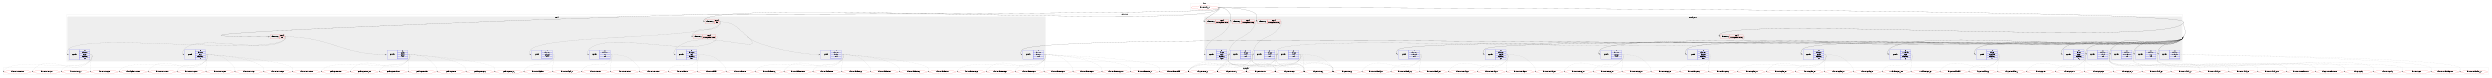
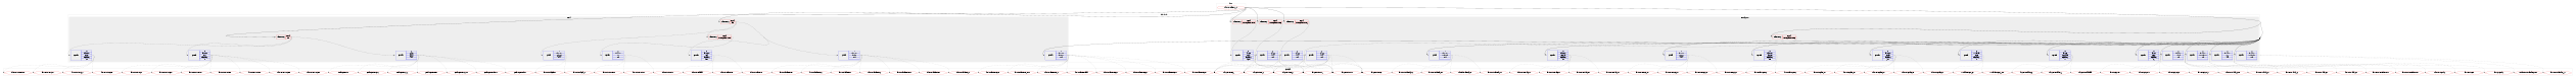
  digraph {
    compound=true
    concentrate=true
    fontname=Helvetica
    fontsize=10
    newrank=true
    rankdir=TB
    ranksep=1.5
    node [color=red fontname=Helvetica fontsize=10]
    edge [arrowhead=vee headport=w style=dotted tailport=e weight=100]
-   n1 [label="dev-python/use-4.4.1" width=4]
+   n1 [label="dev-python/notebook-4.4.1" width=4]
    n2 [color=blue label=<<TABLE BORDER="0" CELLBORDER="1" CELLSPACING="0" CELLPADDING="4" WIDTH="220"><TR><TD ROWSPAN="6" CELLPADDING="30">pack_dep</TD></TR><TR><TD WIDTH="110">no</TD></TR><TR><TD>app-text</TD></TR><TR><TD>pandoc</TD></TR><TR><TD>none</TD></TR><TR><TD></TD></TR></TABLE>> shape=none]
    n3 [color=blue label=<<TABLE BORDER="0" CELLBORDER="1" CELLSPACING="0" CELLPADDING="4" WIDTH="220"><TR><TD ROWSPAN="6" CELLPADDING="30">pack_dep</TD></TR><TR><TD WIDTH="110">no</TD></TR><TR><TD>dev-python</TD></TR><TR><TD>ipython</TD></TR><TR><TD>greaterequal</TD></TR><TR><TD>4.0.0</TD></TR></TABLE>> shape=none]
    n4 [color=blue label=<<TABLE BORDER="0" CELLBORDER="1" CELLSPACING="0" CELLPADDING="4" WIDTH="220"><TR><TD ROWSPAN="6" CELLPADDING="30">pack_dep</TD></TR><TR><TD WIDTH="110">no</TD></TR><TR><TD>dev-python</TD></TR><TR><TD>sphinx</TD></TR><TR><TD>greaterequal</TD></TR><TR><TD>1.1</TD></TR></TABLE>> shape=none]
    n5 [label=<<TABLE BORDER="0" CELLBORDER="1" CELLSPACING="0" CELLPADDING="4"><TR><TD ROWSPAN="3" CELLPADDING="10">use_conditional</TD></TR><TR><TD>positive</TD></TR><TR><TD>doc</TD></TR></TABLE>> shape=none]
    n6 [color=blue label=<<TABLE BORDER="0" CELLBORDER="1" CELLSPACING="0" CELLPADDING="4" WIDTH="220"><TR><TD ROWSPAN="6" CELLPADDING="30">pack_dep</TD></TR><TR><TD WIDTH="110">no</TD></TR><TR><TD>dev-python</TD></TR><TR><TD>mock</TD></TR><TR><TD>none</TD></TR><TR><TD></TD></TR></TABLE>> shape=none]
    n7 [label=<<TABLE BORDER="0" CELLBORDER="1" CELLSPACING="0" CELLPADDING="4"><TR><TD ROWSPAN="3" CELLPADDING="10">use_conditional</TD></TR><TR><TD>positive</TD></TR><TR><TD>python_targets_python2_7</TD></TR></TABLE>> shape=none]
    n8 [color=blue label=<<TABLE BORDER="0" CELLBORDER="1" CELLSPACING="0" CELLPADDING="4" WIDTH="220"><TR><TD ROWSPAN="6" CELLPADDING="30">pack_dep</TD></TR><TR><TD WIDTH="110">no</TD></TR><TR><TD>dev-python</TD></TR><TR><TD>nose</TD></TR><TR><TD>greaterequal</TD></TR><TR><TD>0.10.1</TD></TR></TABLE>> shape=none]
    n9 [color=blue label=<<TABLE BORDER="0" CELLBORDER="1" CELLSPACING="0" CELLPADDING="4" WIDTH="220"><TR><TD ROWSPAN="6" CELLPADDING="30">pack_dep</TD></TR><TR><TD WIDTH="110">no</TD></TR><TR><TD>dev-python</TD></TR><TR><TD>requests</TD></TR><TR><TD>none</TD></TR><TR><TD></TD></TR></TABLE>> shape=none]
    n10 [color=blue label=<<TABLE BORDER="0" CELLBORDER="1" CELLSPACING="0" CELLPADDING="4" WIDTH="220"><TR><TD ROWSPAN="6" CELLPADDING="30">pack_dep</TD></TR><TR><TD WIDTH="110">no</TD></TR><TR><TD>dev-python</TD></TR><TR><TD>coverage</TD></TR><TR><TD>none</TD></TR><TR><TD></TD></TR></TABLE>> shape=none]
    n11 [label=<<TABLE BORDER="0" CELLBORDER="1" CELLSPACING="0" CELLPADDING="4"><TR><TD ROWSPAN="3" CELLPADDING="10">use_conditional</TD></TR><TR><TD>positive</TD></TR><TR><TD>test</TD></TR></TABLE>> shape=none]
    n12 [color=blue label=<<TABLE BORDER="0" CELLBORDER="1" CELLSPACING="0" CELLPADDING="4" WIDTH="220"><TR><TD ROWSPAN="6" CELLPADDING="30">pack_dep</TD></TR><TR><TD WIDTH="110">no</TD></TR><TR><TD>dev-python</TD></TR><TR><TD>setuptools</TD></TR><TR><TD>none</TD></TR><TR><TD></TD></TR></TABLE>> shape=none]
    n13 [color=blue label=<<TABLE BORDER="0" CELLBORDER="1" CELLSPACING="0" CELLPADDING="4" WIDTH="220"><TR><TD ROWSPAN="6" CELLPADDING="30">pack_dep</TD></TR><TR><TD WIDTH="110">no</TD></TR><TR><TD>dev-lang</TD></TR><TR><TD>python</TD></TR><TR><TD>greaterequal</TD></TR><TR><TD>2.7.5-r2</TD></TR></TABLE>> shape=none]
    n14 [label=<<TABLE BORDER="0" CELLBORDER="1" CELLSPACING="0" CELLPADDING="4"><TR><TD ROWSPAN="3" CELLPADDING="10">use_conditional</TD></TR><TR><TD>positive</TD></TR><TR><TD>python_targets_python2_7</TD></TR></TABLE>> shape=none]
    n15 [color=blue label=<<TABLE BORDER="0" CELLBORDER="1" CELLSPACING="0" CELLPADDING="4" WIDTH="220"><TR><TD ROWSPAN="6" CELLPADDING="30">pack_dep</TD></TR><TR><TD WIDTH="110">no</TD></TR><TR><TD>dev-lang</TD></TR><TR><TD>python</TD></TR><TR><TD>none</TD></TR><TR><TD></TD></TR></TABLE>> shape=none]
    n16 [label=<<TABLE BORDER="0" CELLBORDER="1" CELLSPACING="0" CELLPADDING="4"><TR><TD ROWSPAN="3" CELLPADDING="10">use_conditional</TD></TR><TR><TD>positive</TD></TR><TR><TD>python_targets_python3_4</TD></TR></TABLE>> shape=none]
    n17 [color=blue label=<<TABLE BORDER="0" CELLBORDER="1" CELLSPACING="0" CELLPADDING="4" WIDTH="220"><TR><TD ROWSPAN="6" CELLPADDING="30">pack_dep</TD></TR><TR><TD WIDTH="110">no</TD></TR><TR><TD>dev-lang</TD></TR><TR><TD>python</TD></TR><TR><TD>none</TD></TR><TR><TD></TD></TR></TABLE>> shape=none]
    n18 [label=<<TABLE BORDER="0" CELLBORDER="1" CELLSPACING="0" CELLPADDING="4"><TR><TD ROWSPAN="3" CELLPADDING="10">use_conditional</TD></TR><TR><TD>positive</TD></TR><TR><TD>python_targets_python3_5</TD></TR></TABLE>> shape=none]
    n19 [color=blue label=<<TABLE BORDER="0" CELLBORDER="1" CELLSPACING="0" CELLPADDING="4" WIDTH="220"><TR><TD ROWSPAN="6" CELLPADDING="30">pack_dep</TD></TR><TR><TD WIDTH="110">no</TD></TR><TR><TD>dev-lang</TD></TR><TR><TD>python</TD></TR><TR><TD>none</TD></TR><TR><TD></TD></TR></TABLE>> shape=none]
    n20 [label=<<TABLE BORDER="0" CELLBORDER="1" CELLSPACING="0" CELLPADDING="4"><TR><TD ROWSPAN="3" CELLPADDING="10">use_conditional</TD></TR><TR><TD>positive</TD></TR><TR><TD>python_targets_python3_6</TD></TR></TABLE>> shape=none]
    n21 [color=blue label=<<TABLE BORDER="0" CELLBORDER="1" CELLSPACING="0" CELLPADDING="4" WIDTH="220"><TR><TD ROWSPAN="6" CELLPADDING="30">pack_dep</TD></TR><TR><TD WIDTH="110">no</TD></TR><TR><TD>dev-lang</TD></TR><TR><TD>python-exec</TD></TR><TR><TD>greaterequal</TD></TR><TR><TD>2</TD></TR></TABLE>> shape=none]
    n22 [color=blue label=<<TABLE BORDER="0" CELLBORDER="1" CELLSPACING="0" CELLPADDING="4" WIDTH="220"><TR><TD ROWSPAN="6" CELLPADDING="30">pack_dep</TD></TR><TR><TD WIDTH="110">no</TD></TR><TR><TD>dev-libs</TD></TR><TR><TD>mathjax</TD></TR><TR><TD>greaterequal</TD></TR><TR><TD>2.4</TD></TR></TABLE>> shape=none]
    n23 [color=blue label=<<TABLE BORDER="0" CELLBORDER="1" CELLSPACING="0" CELLPADDING="4" WIDTH="220"><TR><TD ROWSPAN="6" CELLPADDING="30">pack_dep</TD></TR><TR><TD WIDTH="110">no</TD></TR><TR><TD>dev-python</TD></TR><TR><TD>ipykernel</TD></TR><TR><TD>none</TD></TR><TR><TD></TD></TR></TABLE>> shape=none]
    n24 [color=blue label=<<TABLE BORDER="0" CELLBORDER="1" CELLSPACING="0" CELLPADDING="4" WIDTH="220"><TR><TD ROWSPAN="6" CELLPADDING="30">pack_dep</TD></TR><TR><TD WIDTH="110">no</TD></TR><TR><TD>dev-python</TD></TR><TR><TD>ipython_genutils</TD></TR><TR><TD>none</TD></TR><TR><TD></TD></TR></TABLE>> shape=none]
    n25 [color=blue label=<<TABLE BORDER="0" CELLBORDER="1" CELLSPACING="0" CELLPADDING="4" WIDTH="220"><TR><TD ROWSPAN="6" CELLPADDING="30">pack_dep</TD></TR><TR><TD WIDTH="110">no</TD></TR><TR><TD>dev-python</TD></TR><TR><TD>jinja</TD></TR><TR><TD>none</TD></TR><TR><TD></TD></TR></TABLE>> shape=none]
    n26 [color=blue label=<<TABLE BORDER="0" CELLBORDER="1" CELLSPACING="0" CELLPADDING="4" WIDTH="220"><TR><TD ROWSPAN="6" CELLPADDING="30">pack_dep</TD></TR><TR><TD WIDTH="110">no</TD></TR><TR><TD>dev-python</TD></TR><TR><TD>jupyter_client</TD></TR><TR><TD>none</TD></TR><TR><TD></TD></TR></TABLE>> shape=none]
    n27 [color=blue label=<<TABLE BORDER="0" CELLBORDER="1" CELLSPACING="0" CELLPADDING="4" WIDTH="220"><TR><TD ROWSPAN="6" CELLPADDING="30">pack_dep</TD></TR><TR><TD WIDTH="110">no</TD></TR><TR><TD>dev-python</TD></TR><TR><TD>jupyter_core</TD></TR><TR><TD>none</TD></TR><TR><TD></TD></TR></TABLE>> shape=none]
    n28 [color=blue label=<<TABLE BORDER="0" CELLBORDER="1" CELLSPACING="0" CELLPADDING="4" WIDTH="220"><TR><TD ROWSPAN="6" CELLPADDING="30">pack_dep</TD></TR><TR><TD WIDTH="110">no</TD></TR><TR><TD>dev-python</TD></TR><TR><TD>nbconvert</TD></TR><TR><TD>greaterequal</TD></TR><TR><TD>4.2.0</TD></TR></TABLE>> shape=none]
    n29 [color=blue label=<<TABLE BORDER="0" CELLBORDER="1" CELLSPACING="0" CELLPADDING="4" WIDTH="220"><TR><TD ROWSPAN="6" CELLPADDING="30">pack_dep</TD></TR><TR><TD WIDTH="110">no</TD></TR><TR><TD>dev-python</TD></TR><TR><TD>nbformat</TD></TR><TR><TD>none</TD></TR><TR><TD></TD></TR></TABLE>> shape=none]
    n30 [color=blue label=<<TABLE BORDER="0" CELLBORDER="1" CELLSPACING="0" CELLPADDING="4" WIDTH="220"><TR><TD ROWSPAN="6" CELLPADDING="30">pack_dep</TD></TR><TR><TD WIDTH="110">no</TD></TR><TR><TD>dev-python</TD></TR><TR><TD>terminado</TD></TR><TR><TD>greaterequal</TD></TR><TR><TD>0.3.3</TD></TR></TABLE>> shape=none]
    n31 [color=blue label=<<TABLE BORDER="0" CELLBORDER="1" CELLSPACING="0" CELLPADDING="4" WIDTH="220"><TR><TD ROWSPAN="6" CELLPADDING="30">pack_dep</TD></TR><TR><TD WIDTH="110">no</TD></TR><TR><TD>dev-python</TD></TR><TR><TD>traitlets</TD></TR><TR><TD>greaterequal</TD></TR><TR><TD>4.2.1</TD></TR></TABLE>> shape=none]
    n32 [color=blue label=<<TABLE BORDER="0" CELLBORDER="1" CELLSPACING="0" CELLPADDING="4" WIDTH="220"><TR><TD ROWSPAN="6" CELLPADDING="30">pack_dep</TD></TR><TR><TD WIDTH="110">no</TD></TR><TR><TD>www-servers</TD></TR><TR><TD>tornado</TD></TR><TR><TD>greaterequal</TD></TR><TR><TD>4.0</TD></TR></TABLE>> shape=none]
    n33 [label="app-text/pandoc-1.12.4.2-r1" width=4]
    n34 [label="app-text/pandoc-1.13.2.1" width=4]
    n35 [label="app-text/pandoc-1.14.0.4" width=4]
    n36 [label="app-text/pandoc-1.15.0.6" width=4]
    n37 [label="app-text/pandoc-1.18" width=4]
    n38 [label="app-text/pandoc-1.19.2.1" width=4]
    n39 [label="app-text/pandoc-1.19.2.1-r1" width=4]
    n40 [label="dev-python/ipython-3.2.1-r1" width=4]
    n41 [label="dev-python/ipython-5.3.0" width=4]
    n42 [label="dev-python/ipython-5.4.1" width=4]
    n43 [label="dev-python/ipython-6.1.0" width=4]
    n44 [label="dev-python/sphinx-1.2.2-r1" width=4]
-   n45 [label="dev-coverage/sphinx-1.2.3-r1" width=4]
+   n45 [label="dev-python/sphinx-1.2.3-r1" width=4]
    n46 [label="dev-python/sphinx-1.3.1-r2" width=4]
    n47 [label="dev-python/sphinx-1.3.5-r1" width=4]
    n48 [label="dev-python/sphinx-1.5.2" width=4]
    n49 [label="dev-python/sphinx-1.6.3-r1" width=4]
    n50 [label="dev-python/sphinx-1.6.3-r2" width=4]
    n51 [label="dev-python/mock-1.0.1-r2" width=4]
    n52 [label="dev-python/mock-1.3.0-r2" width=4]
    n53 [label="dev-python/mock-2.0.0" width=4]
    n54 [label="dev-python/nose-1.3.7-r1" width=4]
    n55 [label="dev-python/nose-1.3.7-r3" width=4]
    n56 [label="dev-python/nose-9999" width=4]
    n57 [label="dev-python/requests-2.12.5" width=4]
    n58 [label="dev-python/requests-2.13.0" width=4]
    n59 [label="dev-python/requests-2.14.2" width=4]
    n60 [label="dev-python/requests-2.18.1" width=4]
    n61 [label="dev-python/requests-2.18.2-r1" width=4]
    n62 [label="dev-python/requests-2.18.4" width=4]
    n63 [label="dev-python/requests-2.8.1" width=4]
    n64 [label="dev-python/coverage-3.7.1" width=4]
    n65 [label="dev-python/coverage-4.2" width=4]
    n66 [label="dev-python/setuptools-30.4.0" width=4]
    n67 [label="dev-python/setuptools-34.0.2-r1" width=4]
    n68 [label="dev-python/setuptools-35.0.1" width=4]
    n69 [label="dev-python/setuptools-35.0.2" width=4]
    n70 [label="dev-python/setuptools-36.0.1" width=4]
    n71 [label="dev-python/setuptools-36.5.0" width=4]
    n72 [label="dev-python/setuptools-36.6.0" width=4]
    n73 [label="dev-python/setuptools-9999" width=4]
    n74 [label="dev-lang/python-2.7.12" width=4]
    n75 [label="dev-lang/python-2.7.14" width=4]
    n76 [label="dev-lang/python-3.4.5" width=4]
    n77 [label="dev-lang/python-3.4.6" width=4]
    n78 [label="dev-lang/python-3.5.4" width=4]
    n79 [label="dev-lang/python-3.6.3" width=4]
    n80 [label="dev-lang/python-exec-2.4.4" width=4]
    n81 [label="dev-lang/python-exec-2.4.5" width=4]
    n82 [label="dev-lang/python-exec-9999" width=4]
    n83 [label="dev-libs/mathjax-2.2" width=4]
    n84 [label="dev-libs/mathjax-2.4.0" width=4]
    n85 [label="dev-libs/mathjax-2.5.3" width=4]
    n86 [label="dev-libs/mathjax-2.7.0" width=4]
    n87 [label="dev-python/ipykernel-4.2.2" width=4]
    n88 [label="dev-python/ipykernel-4.3.1" width=4]
    n89 [label="dev-python/ipykernel-4.4.1" width=4]
    n90 [label="dev-python/ipykernel-4.5.2" width=4]
    n91 [label="dev-python/ipykernel-4.6.1-r2" width=4]
    n92 [label="dev-python/ipython_genutils-0.1.0" width=4]
-   n93 [label="dev-pack/ipython_genutils-0.2.0" width=4]
+   n93 [label="dev-python/ipython_genutils-0.2.0" width=4]
    n94 [label="dev-python/jinja-2.8" width=4]
    n95 [label="dev-python/jinja-2.9.5" width=4]
    n96 [label="dev-jinja/jinja-2.9.6" width=4]
    n97 [label="dev-python/jupyter_client-4.4.0" width=4]
-   n98 [label="dev-python/jupyter_client-5.1.0-r1" width=4]
+   n98 [label="jupyter-python/jupyter_client-5.1.0-r1" width=4]
    n99 [label="dev-python/jupyter_core-4.0.6" width=4]
-   n101 [label="dev-python/jupyter_core-4.2.1" width=4]
+   n100 [label="dev-python/jupyter_core-4.1.0" width=4]
+   n101 [label="dev-core/jupyter_core-4.2.1" width=4]
    n102 [label="dev-python/jupyter_core-4.3.0" width=4]
    n103 [label="dev-python/nbconvert-4.1.0" width=4]
    n104 [label="dev-python/nbconvert-4.2.0" width=4]
    n105 [label="dev-python/nbconvert-4.3.0" width=4]
    n106 [label="dev-python/nbconvert-5.2.1" width=4]
    n107 [label="dev-python/nbformat-4.0.1" width=4]
    n108 [label="dev-python/nbformat-4.1.0" width=4]
    n109 [label="dev-python/nbformat-4.2.0" width=4]
    n110 [label="dev-python/nbformat-4.3.0" width=4]
    n111 [label="dev-python/terminado-0.5" width=4]
    n112 [label="dev-python/terminado-0.6" width=4]
    n113 [label="dev-python/traitlets-4.0.0" width=4]
    n114 [label="dev-python/traitlets-4.1.0" width=4]
    n115 [label="dev-python/traitlets-4.2.2" width=4]
    n116 [label="dev-python/traitlets-4.3.1" width=4]
    n117 [label="dev-python/traitlets-4.3.2" width=4]
    n118 [label="www-servers/tornado-4.4.2-r1" width=4]
    n119 [label="www-servers/tornado-4.5.1" width=4]
    subgraph cluster_1 {
      color=gray
      label=<<i>ebuild</i>>
      rank=same
      n1
    }
    subgraph cluster_2 {
      color=gray
      label=<<i>dependencies</i>>
      subgraph cluster_3 {
        color=gray
        fillcolor="#eeeeee"
        label=<<i>compile</i>>
        style=filled
        subgraph sub_4 {
          color=gray
          fillcolor="#eeeeee"
          label=<<i>compile</i>>
          style=filled
          n5
          subgraph sub_5 {
            color=gray
            fillcolor="#eeeeee"
            label=<<i>compile</i>>
            style=filled
            n2
          }
          subgraph sub_6 {
            color=gray
            fillcolor="#eeeeee"
            label=<<i>compile</i>>
            style=filled
            n3
          }
          subgraph sub_7 {
            color=gray
            fillcolor="#eeeeee"
            label=<<i>compile</i>>
            style=filled
            n4
          }
        }
        subgraph sub_8 {
          color=gray
          fillcolor="#eeeeee"
          label=<<i>compile</i>>
          style=filled
          n11
          subgraph sub_9 {
            color=gray
            fillcolor="#eeeeee"
            label=<<i>compile</i>>
            style=filled
            n7
            subgraph sub_10 {
              color=gray
              fillcolor="#eeeeee"
              label=<<i>compile</i>>
              style=filled
              n6
            }
          }
          subgraph sub_11 {
            color=gray
            fillcolor="#eeeeee"
            label=<<i>compile</i>>
            style=filled
            n8
          }
          subgraph sub_12 {
            color=gray
            fillcolor="#eeeeee"
            label=<<i>compile</i>>
            style=filled
            n9
          }
          subgraph sub_13 {
            color=gray
            fillcolor="#eeeeee"
            label=<<i>compile</i>>
            style=filled
            n10
          }
        }
        subgraph sub_14 {
          color=gray
          fillcolor="#eeeeee"
          label=<<i>compile</i>>
          style=filled
          n12
        }
      }
      subgraph cluster_15 {
        color=gray
        fillcolor="#eeeeee"
        label=<<i>compile and run</i>>
        style=filled
        subgraph sub_16 {
          color=gray
          fillcolor="#eeeeee"
          label=<<i>compile and run</i>>
          style=filled
          n14
          subgraph sub_17 {
            color=gray
            fillcolor="#eeeeee"
            label=<<i>compile and run</i>>
            style=filled
            n13
          }
        }
        subgraph sub_18 {
          color=gray
          fillcolor="#eeeeee"
          label=<<i>compile and run</i>>
          style=filled
          n16
          subgraph sub_19 {
            color=gray
            fillcolor="#eeeeee"
            label=<<i>compile and run</i>>
            style=filled
            n15
          }
        }
        subgraph sub_20 {
          color=gray
          fillcolor="#eeeeee"
          label=<<i>compile and run</i>>
          style=filled
          n18
          subgraph sub_21 {
            color=gray
            fillcolor="#eeeeee"
            label=<<i>compile and run</i>>
            style=filled
            n17
          }
        }
        subgraph sub_22 {
          color=gray
          fillcolor="#eeeeee"
          label=<<i>compile and run</i>>
          style=filled
          n20
          subgraph sub_23 {
            color=gray
            fillcolor="#eeeeee"
            label=<<i>compile and run</i>>
            style=filled
            n19
          }
        }
        subgraph sub_24 {
          color=gray
          fillcolor="#eeeeee"
          label=<<i>compile and run</i>>
          style=filled
          n21
        }
        subgraph sub_25 {
          color=gray
          fillcolor="#eeeeee"
          label=<<i>compile and run</i>>
          style=filled
          n22
        }
        subgraph sub_26 {
          color=gray
          fillcolor="#eeeeee"
          label=<<i>compile and run</i>>
          style=filled
          n23
        }
        subgraph sub_27 {
          color=gray
          fillcolor="#eeeeee"
          label=<<i>compile and run</i>>
          style=filled
          n24
        }
        subgraph sub_28 {
          color=gray
          fillcolor="#eeeeee"
          label=<<i>compile and run</i>>
          style=filled
          n25
        }
        subgraph sub_29 {
          color=gray
          fillcolor="#eeeeee"
          label=<<i>compile and run</i>>
          style=filled
          n26
        }
        subgraph sub_30 {
          color=gray
          fillcolor="#eeeeee"
          label=<<i>compile and run</i>>
          style=filled
          n27
        }
        subgraph sub_31 {
          color=gray
          fillcolor="#eeeeee"
          label=<<i>compile and run</i>>
          style=filled
          n28
        }
        subgraph sub_32 {
          color=gray
          fillcolor="#eeeeee"
          label=<<i>compile and run</i>>
          style=filled
          n29
        }
        subgraph sub_33 {
          color=gray
          fillcolor="#eeeeee"
          label=<<i>compile and run</i>>
          style=filled
          n30
        }
        subgraph sub_34 {
          color=gray
          fillcolor="#eeeeee"
          label=<<i>compile and run</i>>
          style=filled
          n31
        }
        subgraph sub_35 {
          color=gray
          fillcolor="#eeeeee"
          label=<<i>compile and run</i>>
          style=filled
          n32
        }
      }
      subgraph cluster_36 {
        color=gray
        fillcolor="#eeeeee"
        label=<<i>run</i>>
        style=filled
      }
    }
    subgraph cluster_37 {
      color=gray
      label=<<i>candidates</i>>
      rank=same
      subgraph sub_38 {
        color=black
        label=<<i>candidates</i>>
        nodesep=1
        rank=same
        n33
        n34
        n35
        n36
        n37
        n38
        n39
      }
      subgraph sub_39 {
        color=black
        label=<<i>candidates</i>>
        nodesep=1
        rank=same
        n40
        n41
        n42
        n43
      }
      subgraph sub_40 {
        color=black
        label=<<i>candidates</i>>
        nodesep=1
        rank=same
        n44
        n45
        n46
        n47
        n48
        n49
        n50
      }
      subgraph sub_41 {
        color=black
        label=<<i>candidates</i>>
        nodesep=1
        rank=same
        n51
        n52
        n53
      }
      subgraph sub_42 {
        color=black
        label=<<i>candidates</i>>
        nodesep=1
        rank=same
        n54
        n55
        n56
      }
      subgraph sub_43 {
        color=black
        label=<<i>candidates</i>>
        nodesep=1
        rank=same
        n57
        n58
        n59
        n60
        n61
        n62
        n63
      }
      subgraph sub_44 {
        color=black
        label=<<i>candidates</i>>
        nodesep=1
        rank=same
        n64
        n65
      }
      subgraph sub_45 {
        color=black
        label=<<i>candidates</i>>
        nodesep=1
        rank=same
        n66
        n67
        n68
        n69
        n70
        n71
        n72
        n73
      }
      subgraph sub_46 {
        color=black
        label=<<i>candidates</i>>
        nodesep=1
        rank=same
        n74
        n75
        n76
        n77
        n78
        n79
      }
      subgraph sub_47 {
        color=black
        label=<<i>candidates</i>>
        nodesep=1
        rank=same
        n74
        n75
        n76
        n77
        n78
        n79
      }
      subgraph sub_48 {
        color=black
        label=<<i>candidates</i>>
        nodesep=1
        rank=same
        n74
        n75
        n76
        n77
        n78
        n79
      }
      subgraph sub_49 {
        color=black
        label=<<i>candidates</i>>
        nodesep=1
        rank=same
        n74
        n75
        n76
        n77
        n78
        n79
      }
      subgraph sub_50 {
        color=black
        label=<<i>candidates</i>>
        nodesep=1
        rank=same
        n80
        n81
        n82
      }
      subgraph sub_51 {
        color=black
        label=<<i>candidates</i>>
        nodesep=1
        rank=same
        n83
        n84
        n85
        n86
      }
      subgraph sub_52 {
        color=black
        label=<<i>candidates</i>>
        nodesep=1
        rank=same
        n87
        n88
        n89
        n90
        n91
      }
      subgraph sub_53 {
        color=black
        label=<<i>candidates</i>>
        nodesep=1
        rank=same
        n92
        n93
      }
      subgraph sub_54 {
        color=black
        label=<<i>candidates</i>>
        nodesep=1
        rank=same
        n94
        n95
        n96
      }
      subgraph sub_55 {
        color=black
        label=<<i>candidates</i>>
        nodesep=1
        rank=same
        n97
        n98
      }
      subgraph sub_56 {
        color=black
        label=<<i>candidates</i>>
        nodesep=1
        rank=same
        n99
+       n100
        n101
        n102
      }
      subgraph sub_57 {
        color=black
        label=<<i>candidates</i>>
        nodesep=1
        rank=same
        n103
        n104
        n105
        n106
      }
      subgraph sub_58 {
        color=black
        label=<<i>candidates</i>>
        nodesep=1
        rank=same
        n107
        n108
        n109
        n110
      }
      subgraph sub_59 {
        color=black
        label=<<i>candidates</i>>
        nodesep=1
        rank=same
        n111
        n112
      }
      subgraph sub_60 {
        color=black
        label=<<i>candidates</i>>
        nodesep=1
        rank=same
        n113
        n114
        n115
        n116
        n117
      }
      subgraph sub_61 {
        color=black
        label=<<i>candidates</i>>
        nodesep=1
        rank=same
        n118
        n119
      }
    }
    n1 -> n5 [style=solid weight=20]
    n1 -> n11 [style=solid weight=20]
    n1 -> n12 [style=solid weight=20]
    n1 -> n14 [arrowhead=odotvee style=solid weight=20]
    n1 -> n16 [arrowhead=odotvee style=solid weight=20]
    n1 -> n18 [arrowhead=odotvee style=solid weight=20]
    n1 -> n20 [arrowhead=odotvee style=solid weight=20]
    n1 -> n21 [arrowhead=odotvee style=solid weight=20]
    n1 -> n22 [arrowhead=odotvee style=solid weight=20]
    n1 -> n23 [arrowhead=odotvee style=solid weight=20]
    n1 -> n24 [arrowhead=odotvee style=solid weight=20]
    n1 -> n25 [arrowhead=odotvee style=solid weight=20]
    n1 -> n26 [arrowhead=odotvee style=solid weight=20]
    n1 -> n27 [arrowhead=odotvee style=solid weight=20]
    n1 -> n28 [arrowhead=odotvee style=solid weight=20]
    n1 -> n29 [arrowhead=odotvee style=solid weight=20]
    n1 -> n30 [arrowhead=odotvee style=solid weight=20]
    n1 -> n31 [arrowhead=odotvee style=solid weight=20]
    n1 -> n32 [arrowhead=odotvee style=solid weight=20]
    n2 -> n33
    n2 -> n34
    n2 -> n35
    n2 -> n36
    n2 -> n37
    n2 -> n38
    n2 -> n39
    n3 -> n40
    n3 -> n41
    n3 -> n42
    n3 -> n43
    n4 -> n44
    n4 -> n45
    n4 -> n46
    n4 -> n47
    n4 -> n48
    n4 -> n49
    n4 -> n50
    n5 -> n2 [style=dashed weight=20]
    n5 -> n3 [style=dashed weight=20]
    n5 -> n4 [style=dashed weight=20]
    n6 -> n51
    n6 -> n52
    n6 -> n53
    n7 -> n6 [style=dashed weight=20]
    n8 -> n54
    n8 -> n55
    n8 -> n56
    n9 -> n57
    n9 -> n58
    n9 -> n59
    n9 -> n60
    n9 -> n61
    n9 -> n62
    n9 -> n63
    n10 -> n64
    n10 -> n65
    n11 -> n7 [style=dashed weight=20]
    n11 -> n8 [style=dashed weight=20]
    n11 -> n9 [style=dashed weight=20]
    n11 -> n10 [style=dashed weight=20]
    n12 -> n66
    n12 -> n67
    n12 -> n68
    n12 -> n69
    n12 -> n70
    n12 -> n71
    n12 -> n72
    n12 -> n73
    n13 -> n74
    n13 -> n75
    n13 -> n76
    n13 -> n77
    n13 -> n78
    n13 -> n79
    n14 -> n13 [style=dashed weight=20]
    n15 -> n74
    n15 -> n75
    n15 -> n76
    n15 -> n77
    n15 -> n78
    n15 -> n79
    n16 -> n15 [style=dashed weight=20]
    n17 -> n74
    n17 -> n75
    n17 -> n76
    n17 -> n77
    n17 -> n78
    n17 -> n79
    n18 -> n17 [style=dashed weight=20]
    n19 -> n74
    n19 -> n75
    n19 -> n76
    n19 -> n77
    n19 -> n78
    n19 -> n79
    n20 -> n19 [style=dashed weight=20]
    n21 -> n80
    n21 -> n81
    n21 -> n82
    n22 -> n83
    n22 -> n84
    n22 -> n85
    n22 -> n86
    n23 -> n87
    n23 -> n88
    n23 -> n89
    n23 -> n90
    n23 -> n91
    n24 -> n92
    n24 -> n93
    n25 -> n94
    n25 -> n95
    n25 -> n96
    n26 -> n97
    n26 -> n98
    n27 -> n99
+   n27 -> n100
    n27 -> n101
    n27 -> n102
    n28 -> n103
    n28 -> n104
    n28 -> n105
    n28 -> n106
    n29 -> n107
    n29 -> n108
    n29 -> n109
    n29 -> n110
    n30 -> n111
    n30 -> n112
    n31 -> n113
    n31 -> n114
    n31 -> n115
    n31 -> n116
    n31 -> n117
    n32 -> n118
    n32 -> n119
  }
